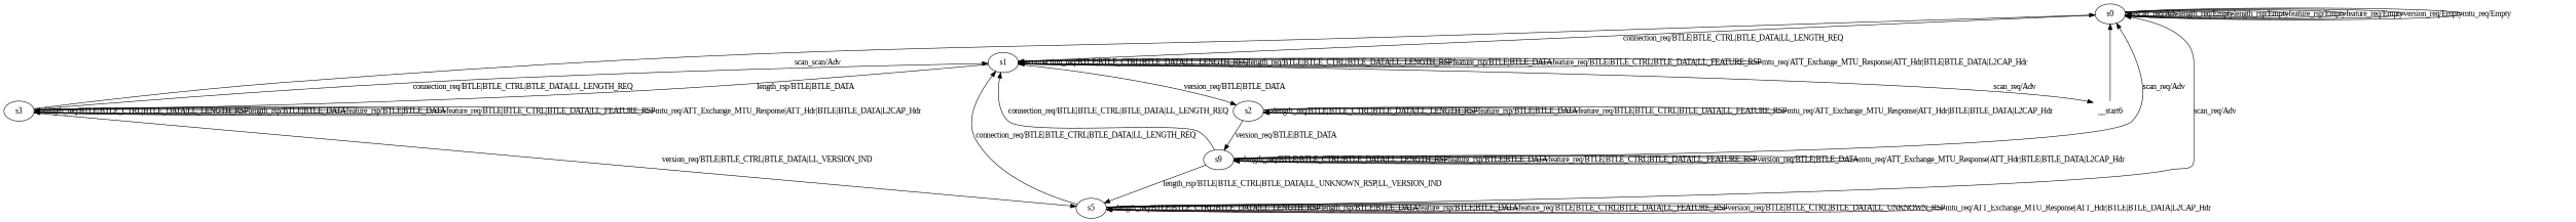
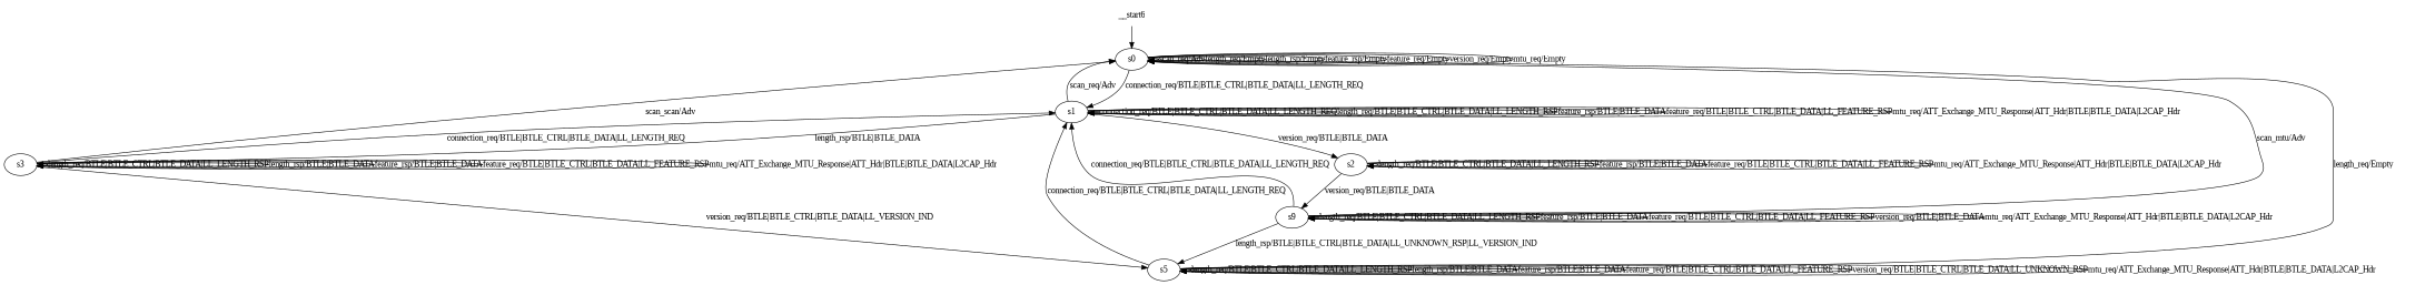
  digraph {
    fontname="Liberation Serif"
    node [fontname="Liberation Serif"]
    edge [fontname="Liberation Serif"]
    n1 [label=s0]
    n2 [label=s1]
    n3 [label=s2]
    n4 [label=s3]
    n5 [label=s9]
    n6 [label=s5]
    n7 [label=__start6 shape=none]
    n1 -> n1 [label="scan_req/Adv"]
    n1 -> n1 [label="length_req/Empty"]
    n1 -> n1 [label="length_rsp/Empty"]
    n1 -> n1 [label="feature_rsp/Empty"]
    n1 -> n1 [label="feature_req/Empty"]
    n1 -> n1 [label="version_req/Empty"]
    n1 -> n1 [label="mtu_req/Empty"]
    n1 -> n2 [label="connection_req/BTLE|BTLE_CTRL|BTLE_DATA|LL_LENGTH_REQ"]
-   n2 -> n7 [label="scan_req/Adv"]
+   n2 -> n1 [label="scan_req/Adv"]
    n2 -> n2 [label="connection_req/BTLE|BTLE_CTRL|BTLE_DATA|LL_LENGTH_REQ"]
    n2 -> n2 [label="length_req/BTLE|BTLE_CTRL|BTLE_DATA|LL_LENGTH_RSP"]
    n2 -> n2 [label="feature_rsp/BTLE|BTLE_DATA"]
    n2 -> n2 [label="feature_req/BTLE|BTLE_CTRL|BTLE_DATA|LL_FEATURE_RSP"]
    n2 -> n2 [label="mtu_req/ATT_Exchange_MTU_Response|ATT_Hdr|BTLE|BTLE_DATA|L2CAP_Hdr"]
    n2 -> n3 [label="version_req/BTLE|BTLE_DATA"]
    n2 -> n4 [label="length_rsp/BTLE|BTLE_DATA"]
    n3 -> n3 [label="length_req/BTLE|BTLE_CTRL|BTLE_DATA|LL_LENGTH_RSP"]
    n3 -> n3 [label="feature_rsp/BTLE|BTLE_DATA"]
    n3 -> n3 [label="feature_req/BTLE|BTLE_CTRL|BTLE_DATA|LL_FEATURE_RSP"]
    n3 -> n3 [label="mtu_req/ATT_Exchange_MTU_Response|ATT_Hdr|BTLE|BTLE_DATA|L2CAP_Hdr"]
    n3 -> n5 [label="version_req/BTLE|BTLE_DATA"]
    n4 -> n1 [label="scan_scan/Adv"]
    n4 -> n2 [label="connection_req/BTLE|BTLE_CTRL|BTLE_DATA|LL_LENGTH_REQ"]
    n4 -> n4 [label="length_req/BTLE|BTLE_CTRL|BTLE_DATA|LL_LENGTH_RSP"]
    n4 -> n4 [label="length_rsp/BTLE|BTLE_DATA"]
    n4 -> n4 [label="feature_rsp/BTLE|BTLE_DATA"]
    n4 -> n4 [label="feature_req/BTLE|BTLE_CTRL|BTLE_DATA|LL_FEATURE_RSP"]
    n4 -> n4 [label="mtu_req/ATT_Exchange_MTU_Response|ATT_Hdr|BTLE|BTLE_DATA|L2CAP_Hdr"]
    n4 -> n6 [label="version_req/BTLE|BTLE_CTRL|BTLE_DATA|LL_VERSION_IND"]
-   n5 -> n1 [label="scan_req/Adv"]
+   n5 -> n1 [label="scan_mtu/Adv"]
    n5 -> n2 [label="connection_req/BTLE|BTLE_CTRL|BTLE_DATA|LL_LENGTH_REQ"]
    n5 -> n5 [label="length_req/BTLE|BTLE_CTRL|BTLE_DATA|LL_LENGTH_RSP"]
    n5 -> n5 [label="feature_rsp/BTLE|BTLE_DATA"]
    n5 -> n5 [label="feature_req/BTLE|BTLE_CTRL|BTLE_DATA|LL_FEATURE_RSP"]
    n5 -> n5 [label="version_req/BTLE|BTLE_DATA"]
    n5 -> n5 [label="mtu_req/ATT_Exchange_MTU_Response|ATT_Hdr|BTLE|BTLE_DATA|L2CAP_Hdr"]
    n5 -> n6 [label="length_rsp/BTLE|BTLE_CTRL|BTLE_DATA|LL_UNKNOWN_RSP|LL_VERSION_IND"]
-   n6 -> n1 [label="scan_req/Adv"]
+   n6 -> n1 [label="length_req/Empty"]
    n6 -> n2 [label="connection_req/BTLE|BTLE_CTRL|BTLE_DATA|LL_LENGTH_REQ"]
    n6 -> n6 [label="length_req/BTLE|BTLE_CTRL|BTLE_DATA|LL_LENGTH_RSP"]
    n6 -> n6 [label="length_rsp/BTLE|BTLE_DATA"]
    n6 -> n6 [label="feature_rsp/BTLE|BTLE_DATA"]
    n6 -> n6 [label="feature_req/BTLE|BTLE_CTRL|BTLE_DATA|LL_FEATURE_RSP"]
    n6 -> n6 [label="version_req/BTLE|BTLE_CTRL|BTLE_DATA|LL_UNKNOWN_RSP"]
    n6 -> n6 [label="mtu_req/ATT_Exchange_MTU_Response|ATT_Hdr|BTLE|BTLE_DATA|L2CAP_Hdr"]
    n7 -> n1
  }
